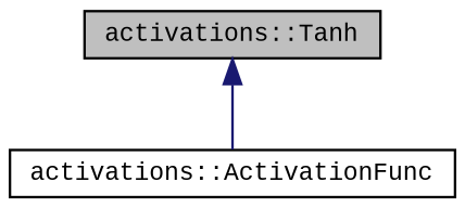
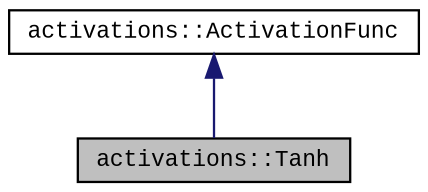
  digraph {
    fontname="Liberation Mono"
    node [color=black fontname="Liberation Mono" fontsize=10 shape=record style=filled]
    n1 [fillcolor=grey75 fontcolor=black height=0.2 label="activations::Tanh" width=0.4]
    n2 [fillcolor=white height=0.2 label="activations::ActivationFunc" width=0.4]
-   n1 -> n2 [color=midnightblue dir=back fontname="Liberation Mono" fontsize=10 labelfontname=Helvetica labelfontsize=10 style=solid]
+   n2 -> n1 [color=midnightblue dir=back fontname="Liberation Mono" fontsize=10 labelfontname=Helvetica labelfontsize=10 style=solid]
  }
